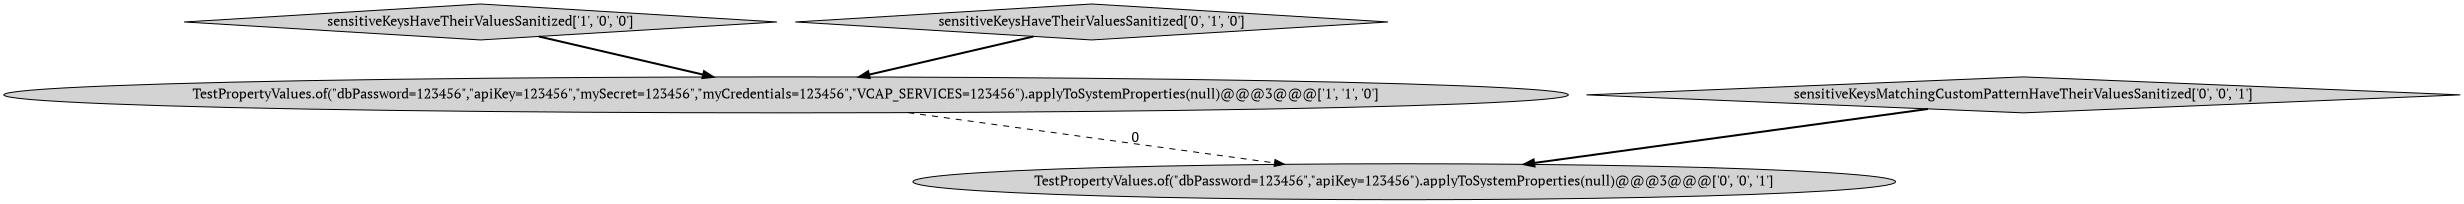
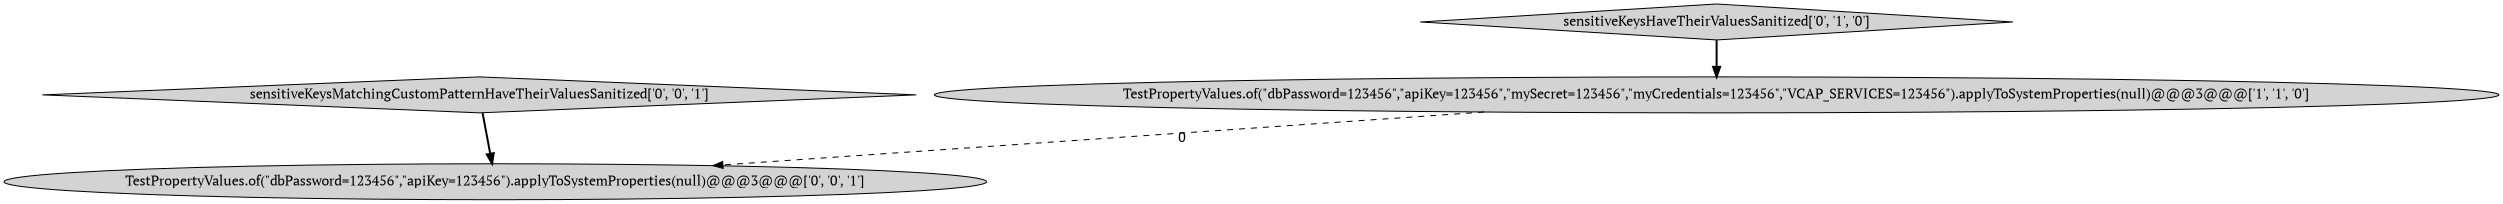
  digraph {
    fontname="PT Serif"
    node [fillcolor=lightgray shape=diamond style=filled fontname="PT Serif"]
    edge [style=bold fontname="PT Serif"]
-   n1 [label="sensitiveKeysHaveTheirValuesSanitized['1', '0', '0']"]
    n2 [label="TestPropertyValues.of(\"dbPassword=123456\",\"apiKey=123456\",\"mySecret=123456\",\"myCredentials=123456\",\"VCAP_SERVICES=123456\").applyToSystemProperties(null)@@@3@@@['1', '1', '0']" shape=ellipse]
    n3 [label="sensitiveKeysHaveTheirValuesSanitized['0', '1', '0']"]
    n4 [label="TestPropertyValues.of(\"dbPassword=123456\",\"apiKey=123456\").applyToSystemProperties(null)@@@3@@@['0', '0', '1']" shape=ellipse]
    n5 [label="sensitiveKeysMatchingCustomPatternHaveTheirValuesSanitized['0', '0', '1']"]
-   n1 -> n2
    n2 -> n4 [label=0 style=dashed]
    n3 -> n2
    n5 -> n4
  }
